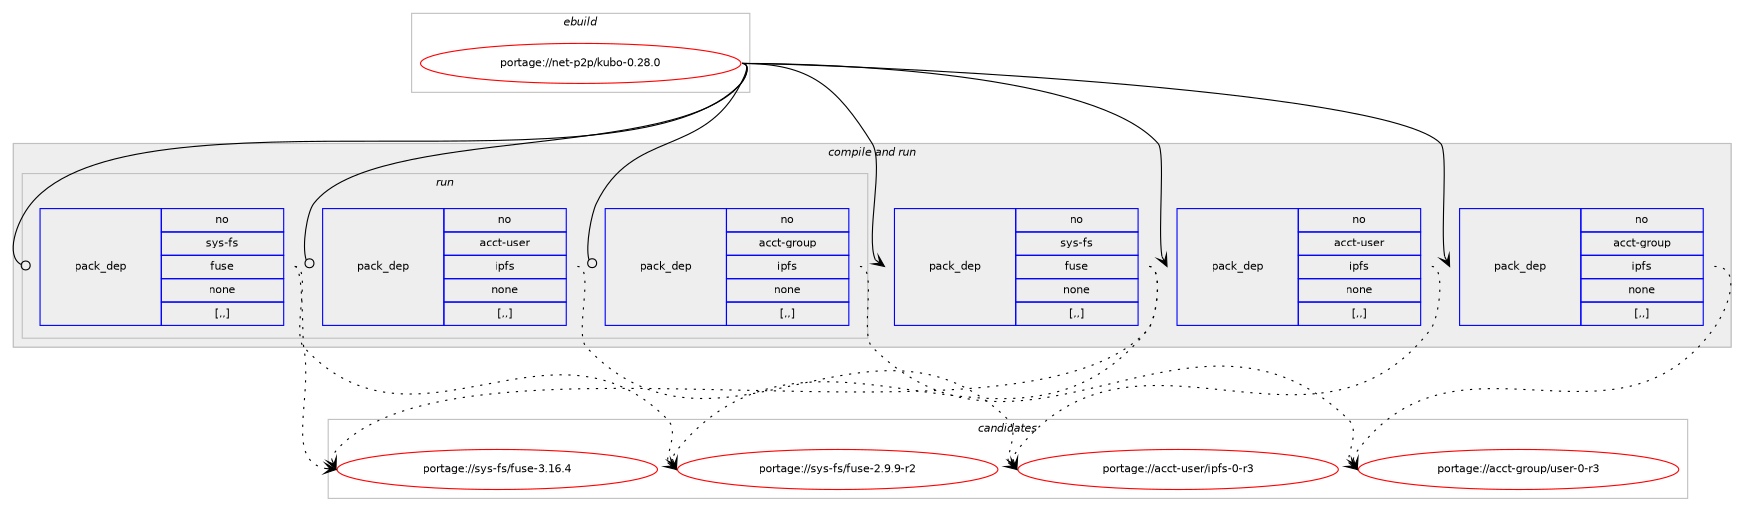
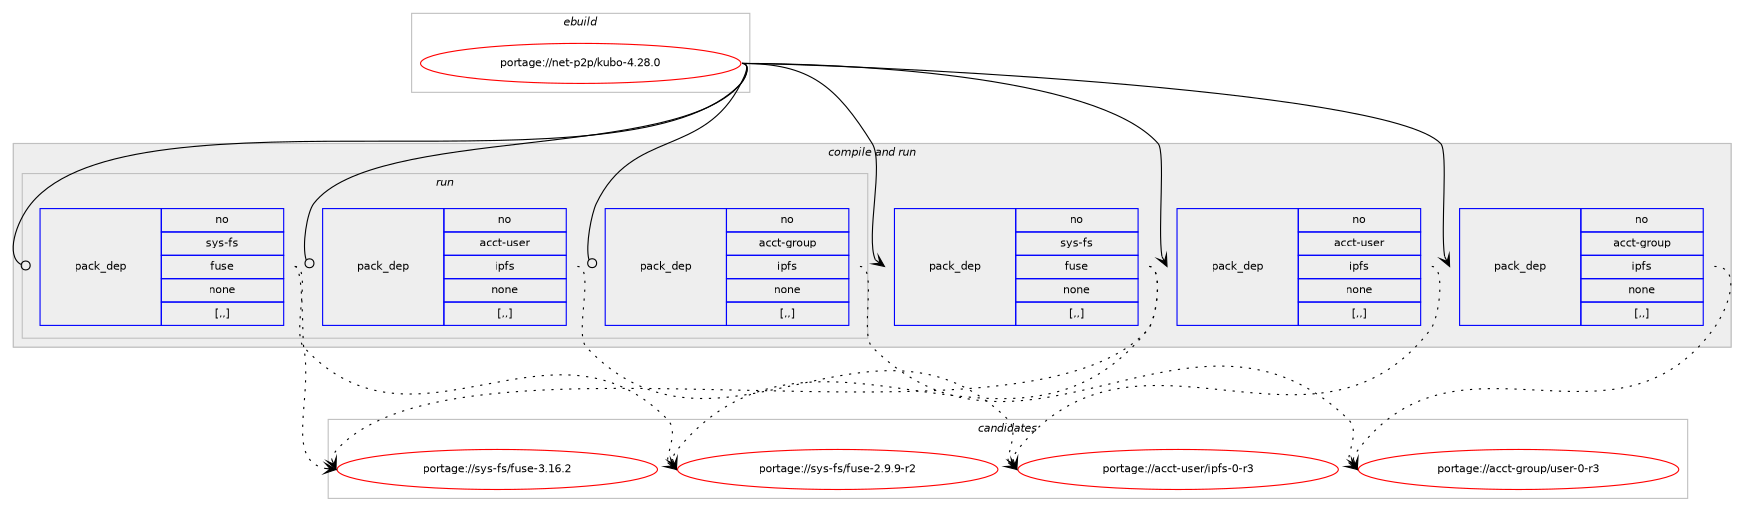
  digraph {
    compound=true
    concentrate=true
    fontname=Helvetica
    fontsize=10
    newrank=true
    rankdir=TB
    ranksep=1.5
    node [color=blue fontname=Helvetica fontsize=10 shape=none]
    edge [arrowhead=vee headport=w style=dotted tailport=e weight=100]
-   n1 [color=red label="portage://net-p2p/kubo-0.28.0" width=4 shape=""]
+   n1 [color=red label="portage://net-p2p/kubo-4.28.0" width=4 shape=""]
    n2 [label=<<TABLE BORDER="0" CELLBORDER="1" CELLSPACING="0" CELLPADDING="4" WIDTH="220"><TR><TD ROWSPAN="6" CELLPADDING="30">pack_dep</TD></TR><TR><TD WIDTH="110">no</TD></TR><TR><TD>acct-group</TD></TR><TR><TD>ipfs</TD></TR><TR><TD>none</TD></TR><TR><TD>[,,]</TD></TR></TABLE>>]
    n3 [label=<<TABLE BORDER="0" CELLBORDER="1" CELLSPACING="0" CELLPADDING="4" WIDTH="220"><TR><TD ROWSPAN="6" CELLPADDING="30">pack_dep</TD></TR><TR><TD WIDTH="110">no</TD></TR><TR><TD>acct-user</TD></TR><TR><TD>ipfs</TD></TR><TR><TD>none</TD></TR><TR><TD>[,,]</TD></TR></TABLE>>]
    n4 [label=<<TABLE BORDER="0" CELLBORDER="1" CELLSPACING="0" CELLPADDING="4" WIDTH="220"><TR><TD ROWSPAN="6" CELLPADDING="30">pack_dep</TD></TR><TR><TD WIDTH="110">no</TD></TR><TR><TD>sys-fs</TD></TR><TR><TD>fuse</TD></TR><TR><TD>none</TD></TR><TR><TD>[,,]</TD></TR></TABLE>>]
    n5 [label=<<TABLE BORDER="0" CELLBORDER="1" CELLSPACING="0" CELLPADDING="4" WIDTH="220"><TR><TD ROWSPAN="6" CELLPADDING="30">pack_dep</TD></TR><TR><TD WIDTH="110">no</TD></TR><TR><TD>acct-group</TD></TR><TR><TD>ipfs</TD></TR><TR><TD>none</TD></TR><TR><TD>[,,]</TD></TR></TABLE>>]
    n6 [label=<<TABLE BORDER="0" CELLBORDER="1" CELLSPACING="0" CELLPADDING="4" WIDTH="220"><TR><TD ROWSPAN="6" CELLPADDING="30">pack_dep</TD></TR><TR><TD WIDTH="110">no</TD></TR><TR><TD>acct-user</TD></TR><TR><TD>ipfs</TD></TR><TR><TD>none</TD></TR><TR><TD>[,,]</TD></TR></TABLE>>]
    n7 [label=<<TABLE BORDER="0" CELLBORDER="1" CELLSPACING="0" CELLPADDING="4" WIDTH="220"><TR><TD ROWSPAN="6" CELLPADDING="30">pack_dep</TD></TR><TR><TD WIDTH="110">no</TD></TR><TR><TD>sys-fs</TD></TR><TR><TD>fuse</TD></TR><TR><TD>none</TD></TR><TR><TD>[,,]</TD></TR></TABLE>>]
    n8 [color=red label="portage://acct-group/user-0-r3" width=4 shape=""]
    n9 [color=red label="portage://acct-user/ipfs-0-r3" width=4 shape=""]
    n10 [color=red label="portage://sys-fs/fuse-2.9.9-r2" width=4 shape=""]
-   n11 [color=red label="portage://sys-fs/fuse-3.16.4" width=4 shape=""]
+   n11 [color=red label="portage://sys-fs/fuse-3.16.2" width=4 shape=""]
    subgraph cluster_1 {
      color=gray
      label=<<i>ebuild</i>>
      rank=same
      n1
    }
    subgraph cluster_2 {
      color=gray
      label=<<i>dependencies</i>>
      subgraph cluster_3 {
        color=gray
        fillcolor="#eeeeee"
        label=<<i>compile</i>>
        style=filled
        subgraph sub_4 {
          color=gray
          fillcolor="#eeeeee"
          label=<<i>compile</i>>
          style=filled
          n2
        }
        subgraph sub_5 {
          color=gray
          fillcolor="#eeeeee"
          label=<<i>compile</i>>
          style=filled
          n3
        }
        subgraph sub_6 {
          color=gray
          fillcolor="#eeeeee"
          label=<<i>compile</i>>
          style=filled
          n4
        }
      }
      subgraph cluster_7 {
        color=gray
        fillcolor="#eeeeee"
        label=<<i>compile and run</i>>
        style=filled
      }
      subgraph cluster_8 {
        color=gray
        fillcolor="#eeeeee"
        label=<<i>run</i>>
        style=filled
        subgraph sub_9 {
          color=gray
          fillcolor="#eeeeee"
          label=<<i>run</i>>
          style=filled
          n5
        }
        subgraph sub_10 {
          color=gray
          fillcolor="#eeeeee"
          label=<<i>run</i>>
          style=filled
          n6
        }
        subgraph sub_11 {
          color=gray
          fillcolor="#eeeeee"
          label=<<i>run</i>>
          style=filled
          n7
        }
      }
    }
    subgraph cluster_12 {
      color=gray
      label=<<i>candidates</i>>
      rank=same
      subgraph sub_13 {
        color=black
        label=<<i>candidates</i>>
        nodesep=1
        rank=same
        n8
      }
      subgraph sub_14 {
        color=black
        label=<<i>candidates</i>>
        nodesep=1
        rank=same
        n9
      }
      subgraph sub_15 {
        color=black
        label=<<i>candidates</i>>
        nodesep=1
        rank=same
        n10
        n11
      }
      subgraph sub_16 {
        color=black
        label=<<i>candidates</i>>
        nodesep=1
        rank=same
        n8
      }
      subgraph sub_17 {
        color=black
        label=<<i>candidates</i>>
        nodesep=1
        rank=same
        n9
      }
      subgraph sub_18 {
        color=black
        label=<<i>candidates</i>>
        nodesep=1
        rank=same
        n10
        n11
      }
    }
    n1 -> n2 [style=solid weight=20]
    n1 -> n3 [style=solid weight=20]
    n1 -> n4 [style=solid weight=20]
    n1 -> n5 [arrowhead=odot style=solid weight=20]
    n1 -> n6 [arrowhead=odot style=solid weight=20]
    n1 -> n7 [arrowhead=odot style=solid weight=20]
    n2 -> n8
    n3 -> n9
    n4 -> n10
    n4 -> n11
    n5 -> n8
    n6 -> n9
    n7 -> n10
    n7 -> n11
  }
